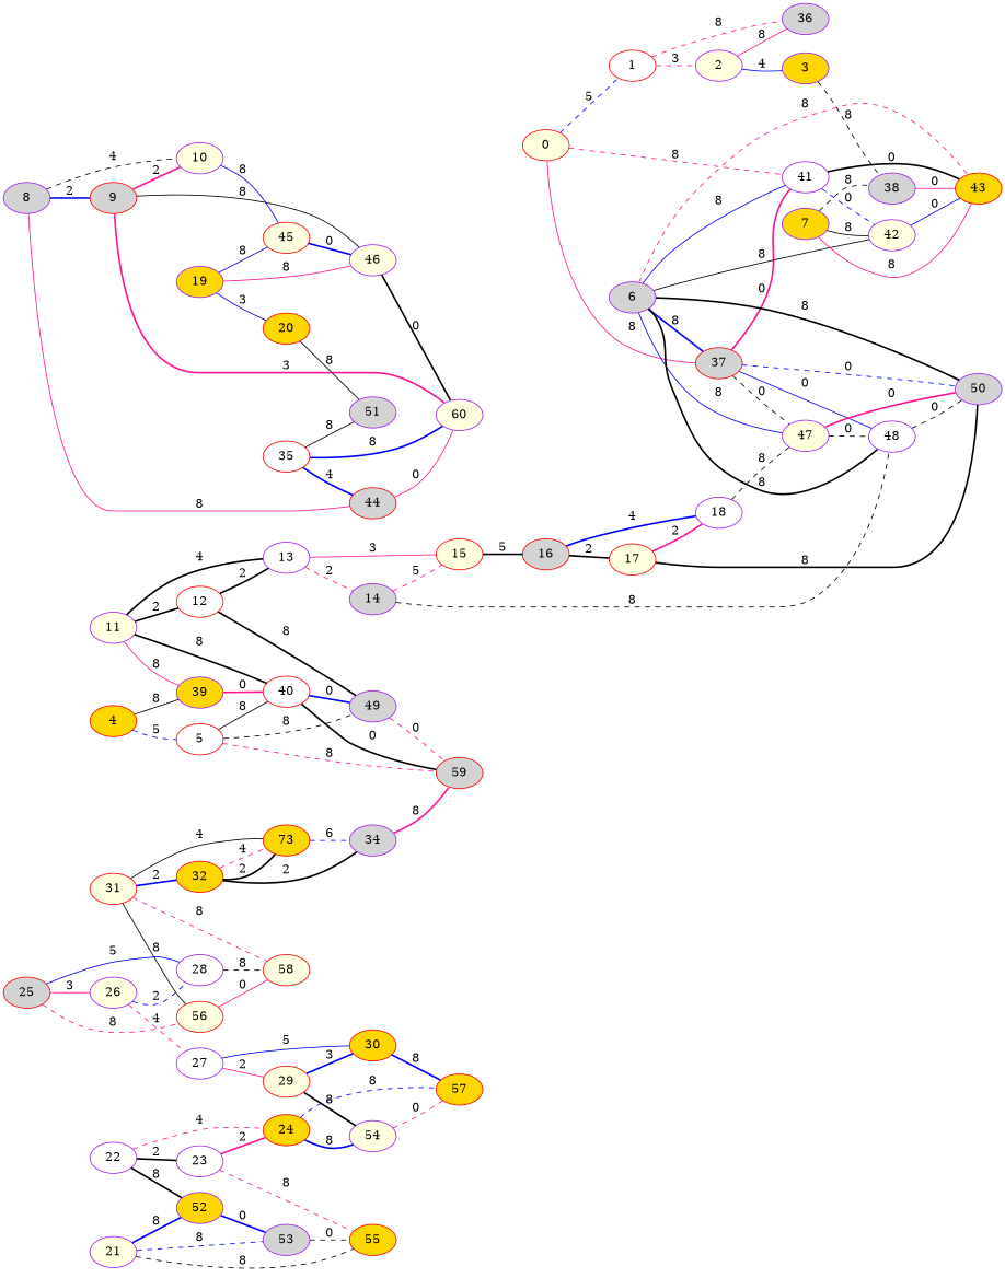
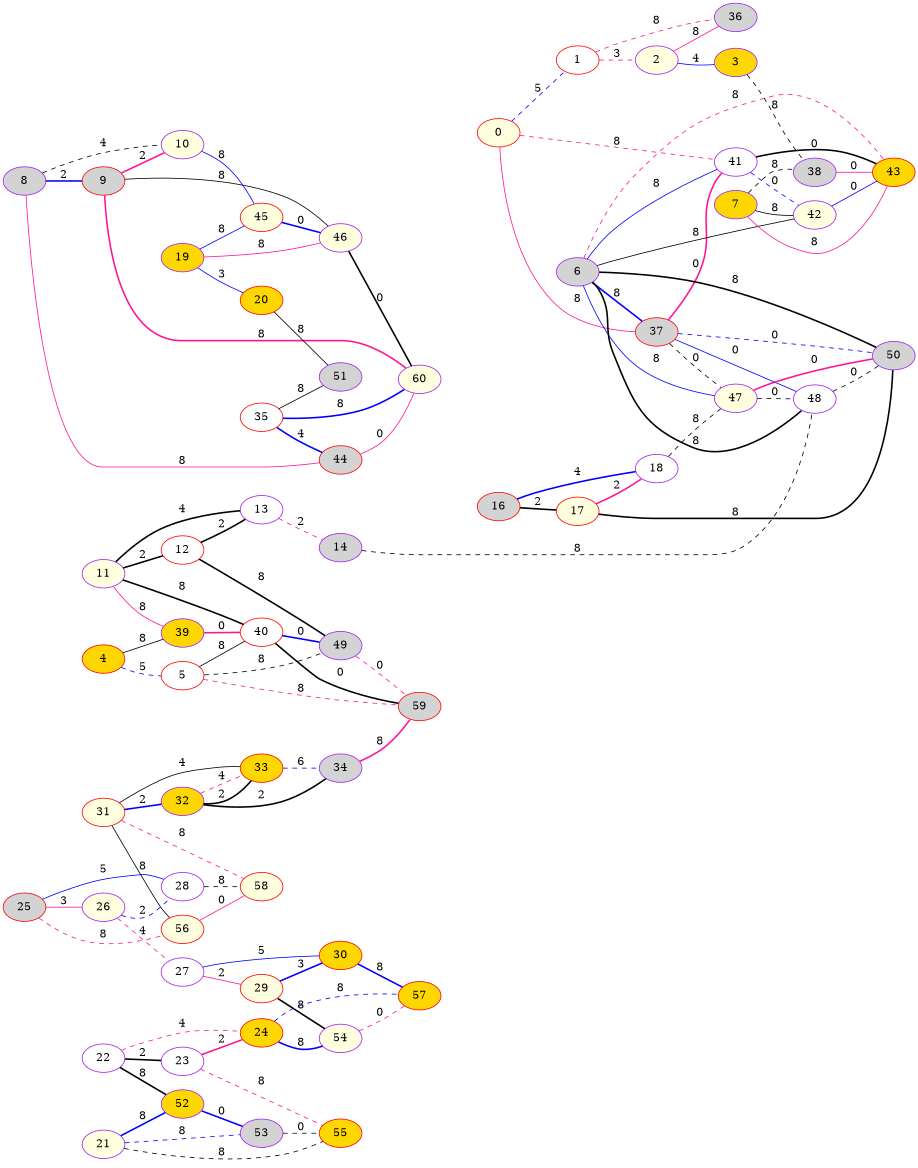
  graph {
    fontname="DejaVu Serif"
    rankdir=LR
    node [color=purple fillcolor=lightyellow fontname="DejaVu Serif" style=filled weight=1]
    edge [color=black fontname="DejaVu Serif" style=bold]
    0 [color=red]
    1 [color=red fillcolor=white]
    37 [color=red fillcolor=lightgrey weight=3]
    41 [fillcolor=white weight=3]
    2
    36 [fillcolor=lightgrey weight=4]
    47 [weight=3]
    48 [fillcolor=white weight=3]
    50 [fillcolor=lightgrey weight=3]
    42 [weight=3]
    43 [color=red fillcolor=gold weight=3]
    3 [fillcolor=gold weight=2]
    38 [fillcolor=lightgrey weight=3]
    4 [color=red fillcolor=gold]
    5 [color=red fillcolor=white]
    39 [fillcolor=gold weight=3]
    40 [color=red fillcolor=white weight=3]
    49 [fillcolor=lightgrey weight=3]
    59 [color=red fillcolor=lightgrey weight=3]
    6 [fillcolor=lightgrey]
    7 [fillcolor=gold]
    8 [fillcolor=lightgrey]
    9 [color=red fillcolor=lightgrey]
    10
    44 [color=red fillcolor=lightgrey weight=3]
    46 [weight=3]
    60 [weight=3]
    45 [color=red weight=3]
    11
    12 [color=red fillcolor=white]
    13 [fillcolor=white]
    14 [fillcolor=lightgrey]
-   15 [color=red]
    16 [color=red fillcolor=lightgrey]
    17 [color=red]
    18 [fillcolor=white]
    19 [fillcolor=gold]
    20 [color=red fillcolor=gold]
    51 [fillcolor=lightgrey weight=3]
    52 [fillcolor=gold weight=3]
    21
    53 [fillcolor=lightgrey weight=3]
    55 [color=red fillcolor=gold weight=3]
    22 [fillcolor=white]
    23 [fillcolor=white]
    24 [color=red fillcolor=gold]
    54 [weight=3]
    57 [color=red fillcolor=gold weight=3]
    25 [color=red fillcolor=lightgrey]
    26
    28 [fillcolor=white]
    56 [color=red weight=3]
    27 [fillcolor=white]
    58 [color=red weight=3]
    29 [color=red]
    30 [color=red fillcolor=gold]
    31 [color=red]
-   32 [color=red fillcolor=gold]
-   33 [color=red fillcolor=gold label=73]
+   32 [fillcolor=gold]
+   33 [color=red fillcolor=gold]
    34 [fillcolor=lightgrey]
    35 [color=red fillcolor=white]
    0 -- 1 [color=blue label=5 style=dashed]
    0 -- 37 [color=deeppink label=8 style=solid]
    0 -- 41 [color=deeppink label=8 style=dashed]
    1 -- 2 [color=deeppink label=3 style=dashed]
    1 -- 36 [color=deeppink label=8 style=dashed]
    37 -- 41 [color=deeppink label=0]
    37 -- 47 [label=0 style=dashed]
    37 -- 48 [color=blue label=0 style=solid]
    37 -- 50 [color=blue label=0 style=dashed]
    41 -- 42 [color=blue label=0 style=dashed]
    41 -- 43 [label=0]
    2 -- 36 [color=deeppink label=8 style=solid]
    2 -- 3 [color=blue label=4 style=solid]
    47 -- 48 [label=0 style=dashed]
    47 -- 50 [color=deeppink label=0]
    48 -- 50 [label=0 style=dashed]
    42 -- 43 [color=blue label=0 style=solid]
    3 -- 38 [label=8 style=dashed]
    38 -- 43 [color=deeppink label=0 style=solid]
    4 -- 5 [color=blue label=5 style=dashed]
    4 -- 39 [label=8 style=solid]
    5 -- 40 [label=8 style=solid]
    5 -- 49 [label=8 style=dashed]
    5 -- 59 [color=deeppink label=8 style=dashed]
    39 -- 40 [color=deeppink label=0]
    40 -- 49 [color=blue label=0]
    40 -- 59 [label=0]
    49 -- 59 [color=deeppink label=0 style=dashed]
    6 -- 37 [color=blue label=8]
    6 -- 41 [color=blue label=8 style=solid]
    6 -- 47 [color=blue label=8 style=solid]
    6 -- 48 [label=8]
    6 -- 50 [label=8]
    6 -- 42 [label=8 style=solid]
    6 -- 43 [color=deeppink label=8 style=dashed]
    7 -- 42 [label=8 style=solid]
    7 -- 43 [color=deeppink label=8 style=solid]
    7 -- 38 [label=8 style=dashed]
    8 -- 9 [color=blue label=2]
    8 -- 10 [label=4 style=dashed]
    8 -- 44 [color=deeppink label=8 style=solid]
    9 -- 10 [color=deeppink label=2]
    9 -- 46 [label=8 style=solid]
-   9 -- 60 [color=deeppink label=3]
+   9 -- 60 [color=deeppink label=8]
    10 -- 45 [color=blue label=8 style=solid]
    44 -- 60 [color=deeppink label=0 style=solid]
    46 -- 60 [label=0]
    45 -- 46 [color=blue label=0]
    11 -- 39 [color=deeppink label=8 style=solid]
    11 -- 40 [label=8]
    11 -- 12 [label=2]
    11 -- 13 [label=4]
    12 -- 49 [label=8]
    12 -- 13 [label=2]
    13 -- 14 [color=deeppink label=2 style=dashed]
-   13 -- 15 [color=deeppink label=3 style=solid]
    14 -- 48 [label=8 style=dashed]
-   14 -- 15 [color=deeppink label=5 style=dashed]
-   15 -- 16 [label=5]
    16 -- 17 [label=2]
    16 -- 18 [color=blue label=4]
    17 -- 50 [label=8]
    17 -- 18 [color=deeppink label=2]
    18 -- 47 [label=8 style=dashed]
    19 -- 46 [color=deeppink label=8 style=solid]
    19 -- 45 [color=blue label=8 style=solid]
    19 -- 20 [color=blue label=3 style=solid]
    20 -- 51 [label=8 style=solid]
    52 -- 53 [color=blue label=0]
    21 -- 52 [color=blue label=8]
    21 -- 53 [color=blue label=8 style=dashed]
    21 -- 55 [label=8 style=dashed]
    53 -- 55 [label=0 style=dashed]
    22 -- 52 [label=8]
    22 -- 23 [label=2]
    22 -- 24 [color=deeppink label=4 style=dashed]
    23 -- 55 [color=deeppink label=8 style=dashed]
    23 -- 24 [color=deeppink label=2]
    24 -- 54 [color=blue label=8]
    24 -- 57 [color=blue label=8 style=dashed]
    54 -- 57 [color=deeppink label=0 style=dashed]
    25 -- 26 [color=deeppink label=3 style=solid]
    25 -- 28 [color=blue label=5 style=solid]
    25 -- 56 [color=deeppink label=8 style=dashed]
    26 -- 28 [color=blue label=2 style=dashed]
    26 -- 27 [color=deeppink label=4 style=dashed]
    28 -- 58 [label=8 style=dashed]
    56 -- 58 [color=deeppink label=0 style=solid]
    27 -- 29 [color=deeppink label=2 style=solid]
    27 -- 30 [color=blue label=5 style=solid]
    29 -- 54 [label=8]
    29 -- 30 [color=blue label=3]
    30 -- 57 [color=blue label=8]
    31 -- 56 [label=8 style=solid]
    31 -- 58 [color=deeppink label=8 style=dashed]
    31 -- 32 [color=blue label=2]
    31 -- 33 [label=4 style=solid]
    32 -- 33 [color=deeppink label=4 style=dashed]
    32 -- 33 [label=2]
    32 -- 34 [label=2]
    33 -- 34 [color=blue label=6 style=dashed]
    34 -- 59 [color=deeppink label=8]
    35 -- 44 [color=blue label=4]
    35 -- 60 [color=blue label=8]
    35 -- 51 [label=8 style=solid]
  }
